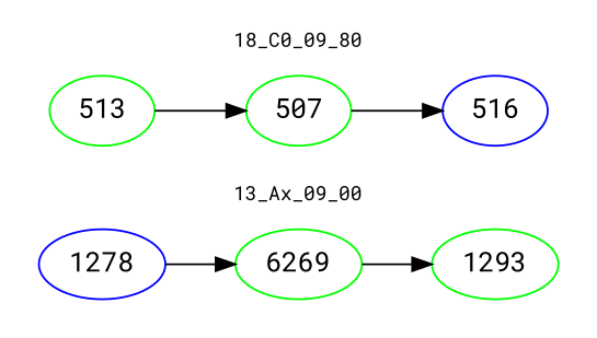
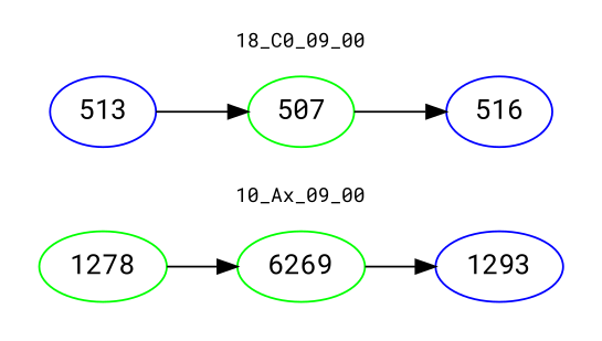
  digraph {
    fontname="Roboto Mono"
    rankdir=LR
    node [color=green fontname="Roboto Mono"]
    edge [color=black fontname="Roboto Mono"]
-   n1 [color=blue label=1278]
+   n1 [label=1278]
    n2 [label=6269]
-   n3 [label=1293]
-   n4 [label=513]
+   n3 [color=blue label=1293]
+   n4 [color=blue label=513]
    n5 [label=507]
    n6 [color=blue label=516]
    subgraph cluster_1 {
      color=white
      fontsize=10
-     label="13_Ax_09_00"
+     label="10_Ax_09_00"
      n1
      n2
      n3
    }
    subgraph cluster_2 {
      color=white
      fontsize=10
-     label="18_C0_09_80"
+     label="18_C0_09_00"
      n4
      n5
      n6
    }
    n1 -> n2
    n2 -> n3
    n4 -> n5
    n5 -> n6
  }
